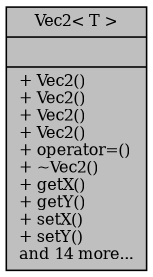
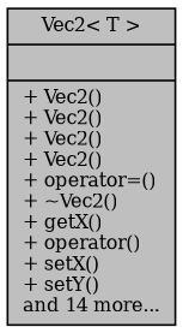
  digraph {
    fontname="DejaVu Serif"
-   n1 [color=black fillcolor=grey75 fontcolor=black fontname="DejaVu Serif" fontsize=10 height=0.2 label="{Vec2\< T \>\n||+ Vec2()\l+ Vec2()\l+ Vec2()\l+ Vec2()\l+ operator=()\l+ ~Vec2()\l+ getX()\l+ getY()\l+ setX()\l+ setY()\land 14 more...\l}" shape=record style=filled width=0.4]
+   n1 [color=black fillcolor=grey75 fontcolor=black fontname="DejaVu Serif" fontsize=10 height=0.2 label="{Vec2\< T \>\n||+ Vec2()\l+ Vec2()\l+ Vec2()\l+ Vec2()\l+ operator=()\l+ ~Vec2()\l+ getX()\l+ operator()\l+ setX()\l+ setY()\land 14 more...\l}" shape=record style=filled width=0.4]
  }
